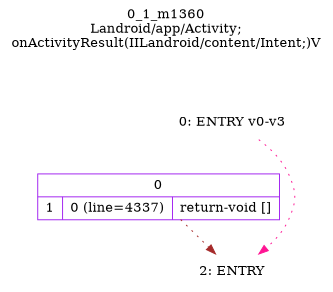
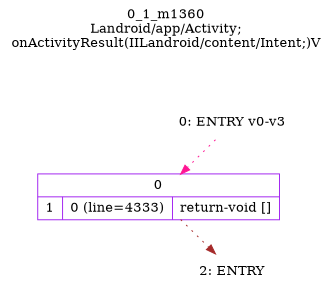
  digraph {
    label="0_1_m1360\nLandroid/app/Activity;\nonActivityResult(IILandroid/content/Intent;)V"
    labelloc=t
    rankdir=UD
    node [shape=plaintext]
    edge [fontcolor=blue style=dotted weight=100]
    n1 [color=darkorange label="0: ENTRY v0-v3"]
-   n2 [color=purple label="{0|{1|0 (line=4337)|return-void []\l}}" shape=record]
+   n2 [color=purple label="{0|{1|0 (line=4333)|return-void []\l}}" shape=record]
    n3 [color=darkgreen label="2: ENTRY"]
-   n1 -> n3 [color=deeppink]
+   n1 -> n2 [color=deeppink]
    n2 -> n3 [color=brown]
  }
